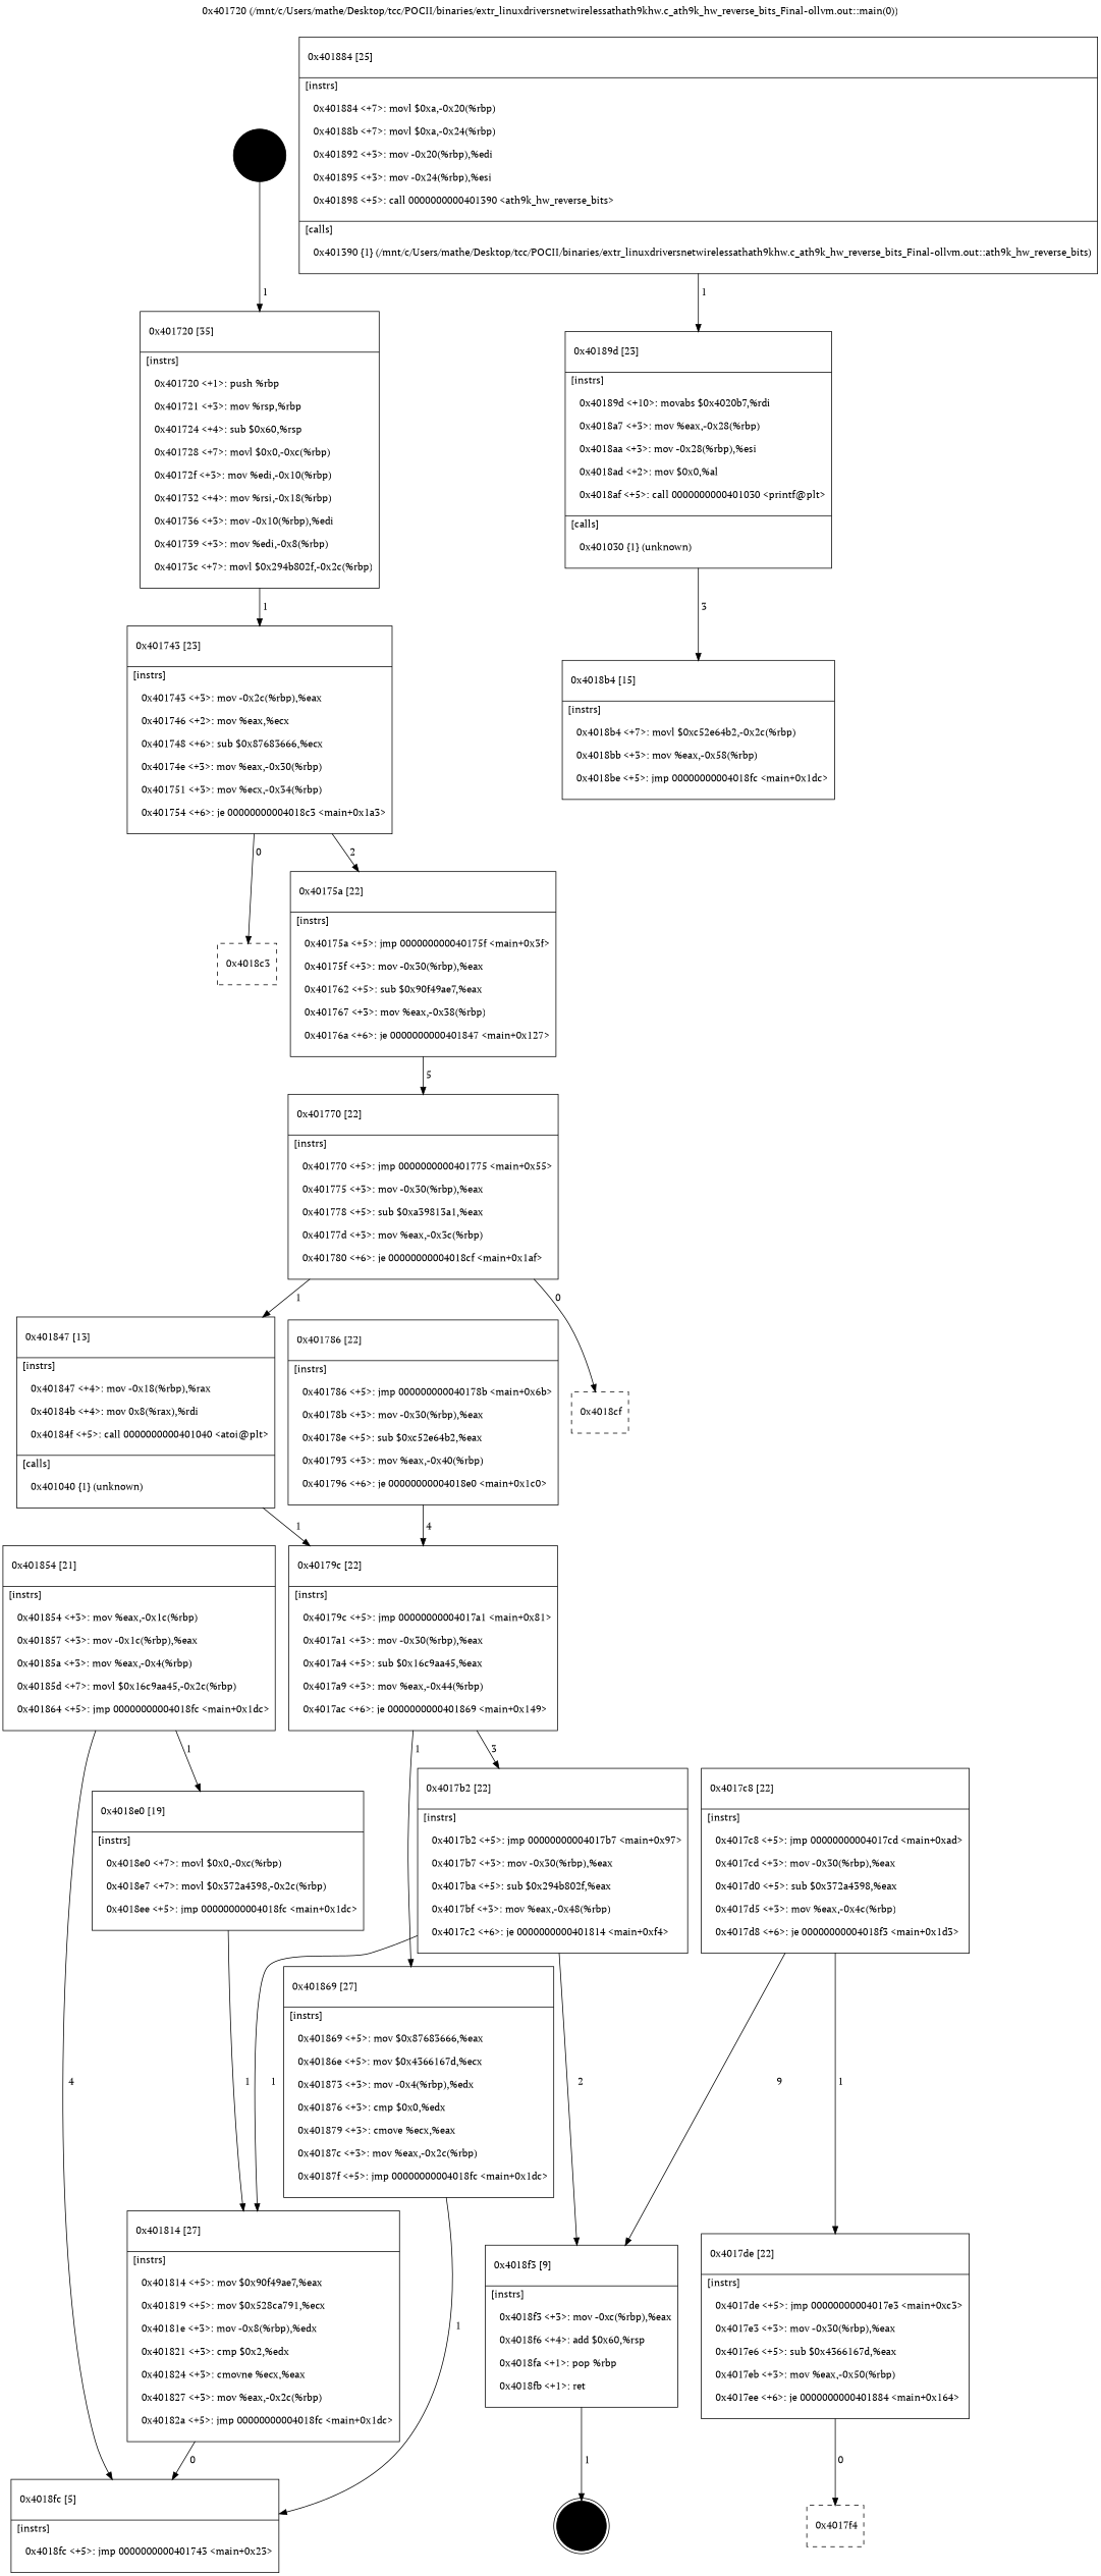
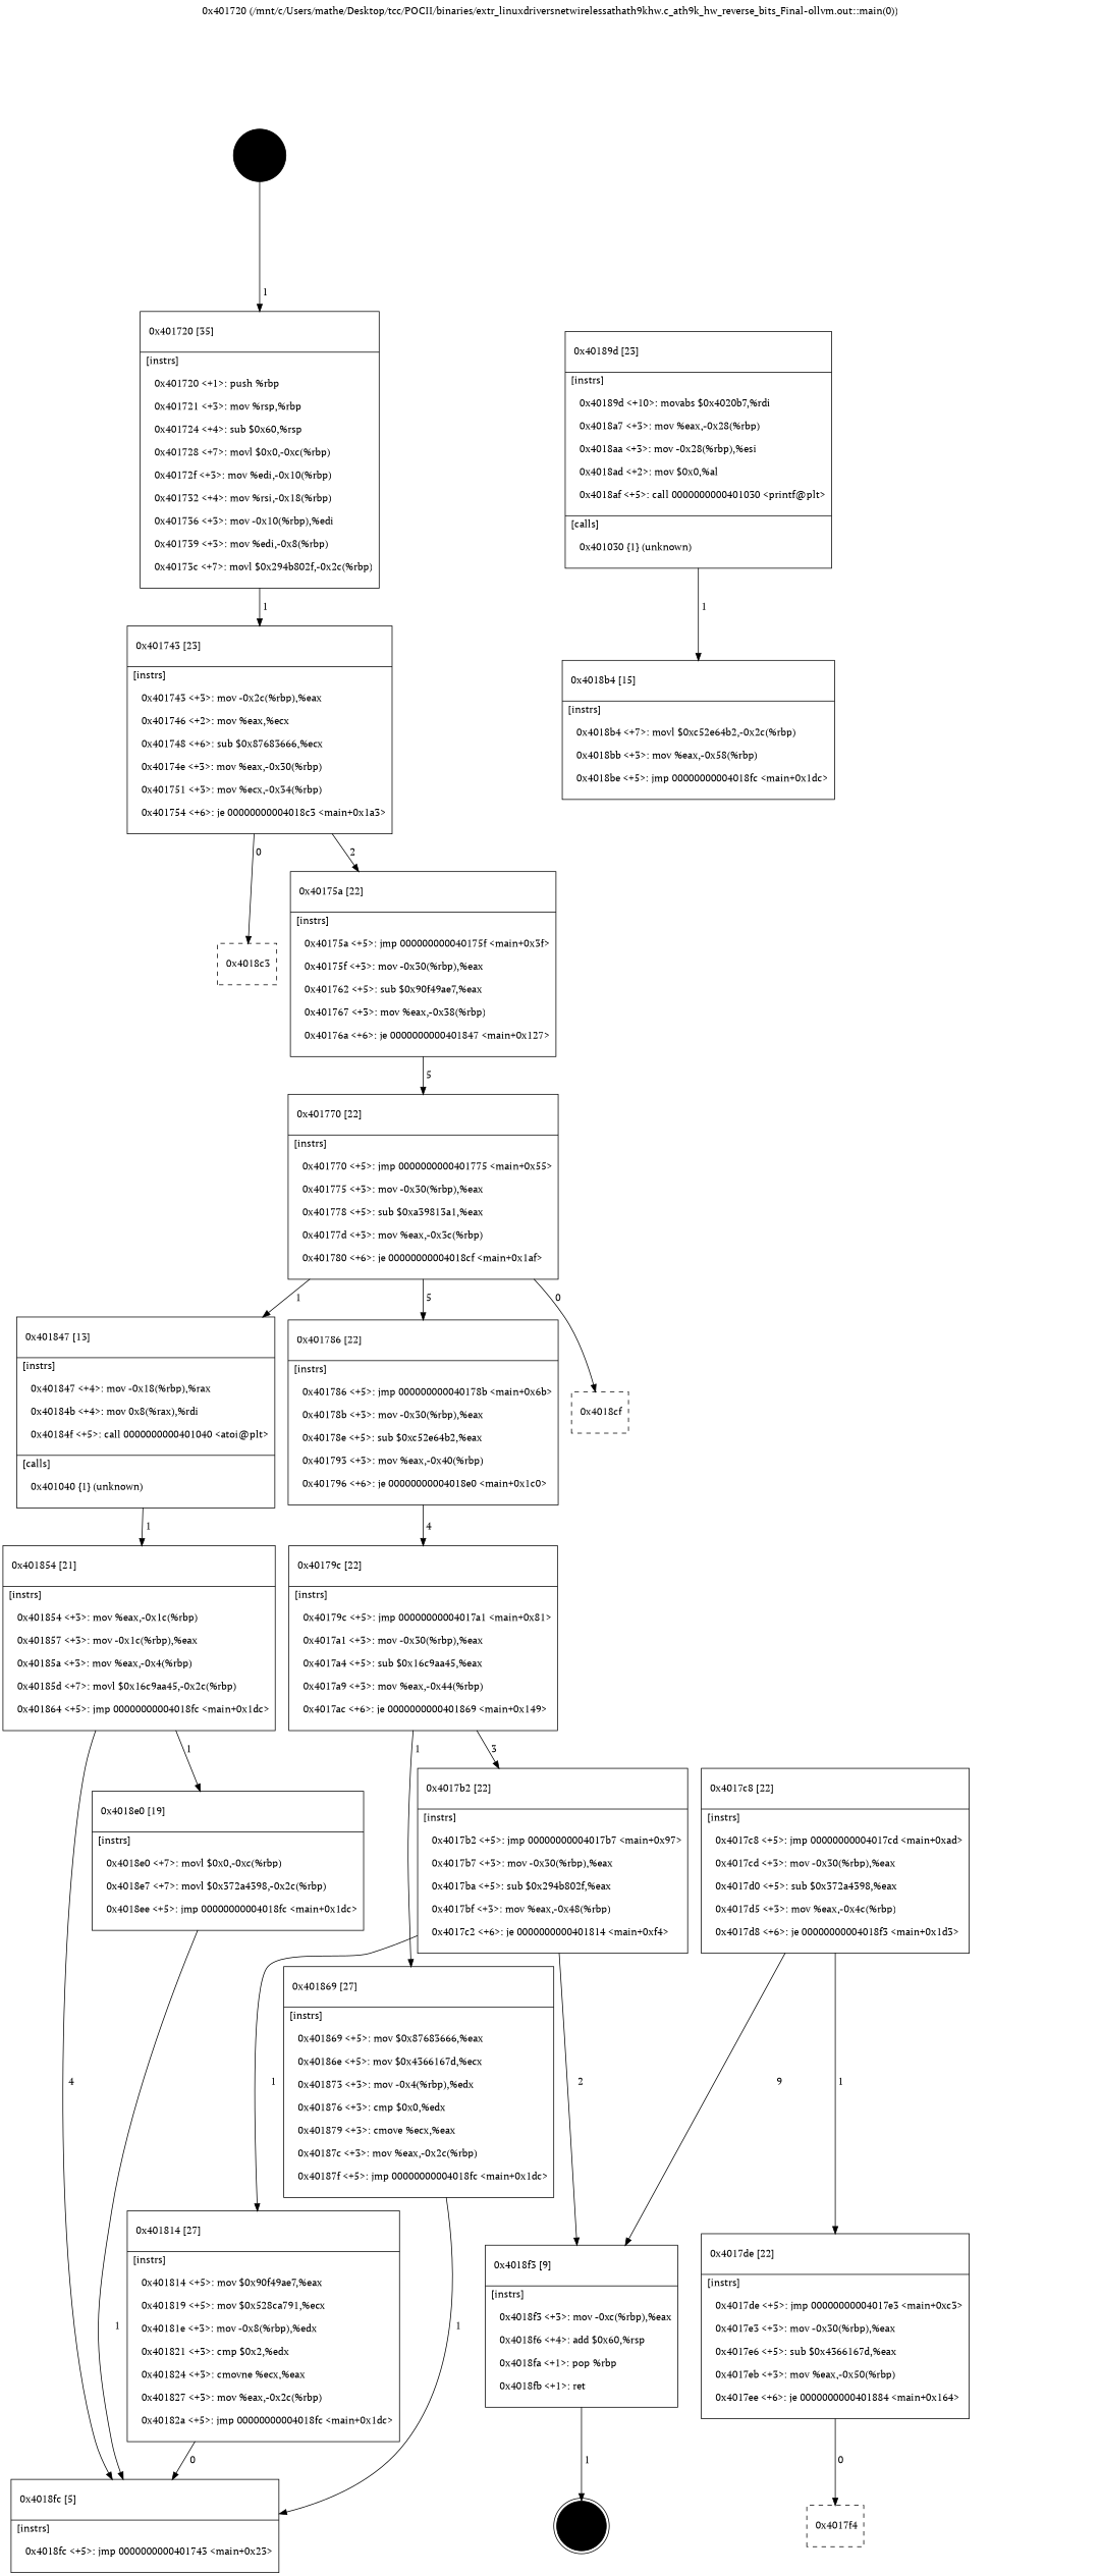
  digraph {
    fontname="PT Serif"
    label="0x401720 (/mnt/c/Users/mathe/Desktop/tcc/POCII/binaries/extr_linuxdriversnetwirelessathath9khw.c_ath9k_hw_reverse_bits_Final-ollvm.out::main(0))"
    labelloc=t
    node [fontname="PT Serif" shape=record]
    edge [fontname="PT Serif"]
    Entry [fillcolor=black height=0.3 shape=circle style=filled width=0.3]
    n2 [label="{\n     0x401720 [35]\l\n     | [instrs]\l\n     &nbsp;&nbsp;0x401720 \<+1\>: push %rbp\l\n     &nbsp;&nbsp;0x401721 \<+3\>: mov %rsp,%rbp\l\n     &nbsp;&nbsp;0x401724 \<+4\>: sub $0x60,%rsp\l\n     &nbsp;&nbsp;0x401728 \<+7\>: movl $0x0,-0xc(%rbp)\l\n     &nbsp;&nbsp;0x40172f \<+3\>: mov %edi,-0x10(%rbp)\l\n     &nbsp;&nbsp;0x401732 \<+4\>: mov %rsi,-0x18(%rbp)\l\n     &nbsp;&nbsp;0x401736 \<+3\>: mov -0x10(%rbp),%edi\l\n     &nbsp;&nbsp;0x401739 \<+3\>: mov %edi,-0x8(%rbp)\l\n     &nbsp;&nbsp;0x40173c \<+7\>: movl $0x294b802f,-0x2c(%rbp)\l\n  }"]
    n3 [label="{\n     0x401743 [23]\l\n     | [instrs]\l\n     &nbsp;&nbsp;0x401743 \<+3\>: mov -0x2c(%rbp),%eax\l\n     &nbsp;&nbsp;0x401746 \<+2\>: mov %eax,%ecx\l\n     &nbsp;&nbsp;0x401748 \<+6\>: sub $0x87683666,%ecx\l\n     &nbsp;&nbsp;0x40174e \<+3\>: mov %eax,-0x30(%rbp)\l\n     &nbsp;&nbsp;0x401751 \<+3\>: mov %ecx,-0x34(%rbp)\l\n     &nbsp;&nbsp;0x401754 \<+6\>: je 00000000004018c3 \<main+0x1a3\>\l\n  }"]
    n4 [label="{\n     0x4018c3\l\n  }" style=dashed]
    n5 [label="{\n     0x40175a [22]\l\n     | [instrs]\l\n     &nbsp;&nbsp;0x40175a \<+5\>: jmp 000000000040175f \<main+0x3f\>\l\n     &nbsp;&nbsp;0x40175f \<+3\>: mov -0x30(%rbp),%eax\l\n     &nbsp;&nbsp;0x401762 \<+5\>: sub $0x90f49ae7,%eax\l\n     &nbsp;&nbsp;0x401767 \<+3\>: mov %eax,-0x38(%rbp)\l\n     &nbsp;&nbsp;0x40176a \<+6\>: je 0000000000401847 \<main+0x127\>\l\n  }"]
    n6 [label="{\n     0x401770 [22]\l\n     | [instrs]\l\n     &nbsp;&nbsp;0x401770 \<+5\>: jmp 0000000000401775 \<main+0x55\>\l\n     &nbsp;&nbsp;0x401775 \<+3\>: mov -0x30(%rbp),%eax\l\n     &nbsp;&nbsp;0x401778 \<+5\>: sub $0xa39813a1,%eax\l\n     &nbsp;&nbsp;0x40177d \<+3\>: mov %eax,-0x3c(%rbp)\l\n     &nbsp;&nbsp;0x401780 \<+6\>: je 00000000004018cf \<main+0x1af\>\l\n  }"]
    n7 [label="{\n     0x401847 [13]\l\n     | [instrs]\l\n     &nbsp;&nbsp;0x401847 \<+4\>: mov -0x18(%rbp),%rax\l\n     &nbsp;&nbsp;0x40184b \<+4\>: mov 0x8(%rax),%rdi\l\n     &nbsp;&nbsp;0x40184f \<+5\>: call 0000000000401040 \<atoi@plt\>\l\n     | [calls]\l\n     &nbsp;&nbsp;0x401040 \{1\} (unknown)\l\n  }"]
    n8 [label="{\n     0x401854 [21]\l\n     | [instrs]\l\n     &nbsp;&nbsp;0x401854 \<+3\>: mov %eax,-0x1c(%rbp)\l\n     &nbsp;&nbsp;0x401857 \<+3\>: mov -0x1c(%rbp),%eax\l\n     &nbsp;&nbsp;0x40185a \<+3\>: mov %eax,-0x4(%rbp)\l\n     &nbsp;&nbsp;0x40185d \<+7\>: movl $0x16c9aa45,-0x2c(%rbp)\l\n     &nbsp;&nbsp;0x401864 \<+5\>: jmp 00000000004018fc \<main+0x1dc\>\l\n  }"]
    n9 [label="{\n     0x4018cf\l\n  }" style=dashed]
    n10 [label="{\n     0x401786 [22]\l\n     | [instrs]\l\n     &nbsp;&nbsp;0x401786 \<+5\>: jmp 000000000040178b \<main+0x6b\>\l\n     &nbsp;&nbsp;0x40178b \<+3\>: mov -0x30(%rbp),%eax\l\n     &nbsp;&nbsp;0x40178e \<+5\>: sub $0xc52e64b2,%eax\l\n     &nbsp;&nbsp;0x401793 \<+3\>: mov %eax,-0x40(%rbp)\l\n     &nbsp;&nbsp;0x401796 \<+6\>: je 00000000004018e0 \<main+0x1c0\>\l\n  }"]
    Exit [fillcolor=black height=0.3 peripheries=2 shape=circle style=filled width=0.3]
    n12 [label="{\n     0x4018fc [5]\l\n     | [instrs]\l\n     &nbsp;&nbsp;0x4018fc \<+5\>: jmp 0000000000401743 \<main+0x23\>\l\n  }"]
    n13 [label="{\n     0x4018e0 [19]\l\n     | [instrs]\l\n     &nbsp;&nbsp;0x4018e0 \<+7\>: movl $0x0,-0xc(%rbp)\l\n     &nbsp;&nbsp;0x4018e7 \<+7\>: movl $0x372a4398,-0x2c(%rbp)\l\n     &nbsp;&nbsp;0x4018ee \<+5\>: jmp 00000000004018fc \<main+0x1dc\>\l\n  }"]
    n14 [label="{\n     0x40179c [22]\l\n     | [instrs]\l\n     &nbsp;&nbsp;0x40179c \<+5\>: jmp 00000000004017a1 \<main+0x81\>\l\n     &nbsp;&nbsp;0x4017a1 \<+3\>: mov -0x30(%rbp),%eax\l\n     &nbsp;&nbsp;0x4017a4 \<+5\>: sub $0x16c9aa45,%eax\l\n     &nbsp;&nbsp;0x4017a9 \<+3\>: mov %eax,-0x44(%rbp)\l\n     &nbsp;&nbsp;0x4017ac \<+6\>: je 0000000000401869 \<main+0x149\>\l\n  }"]
    n15 [label="{\n     0x4018b4 [15]\l\n     | [instrs]\l\n     &nbsp;&nbsp;0x4018b4 \<+7\>: movl $0xc52e64b2,-0x2c(%rbp)\l\n     &nbsp;&nbsp;0x4018bb \<+3\>: mov %eax,-0x58(%rbp)\l\n     &nbsp;&nbsp;0x4018be \<+5\>: jmp 00000000004018fc \<main+0x1dc\>\l\n  }"]
    n16 [label="{\n     0x401869 [27]\l\n     | [instrs]\l\n     &nbsp;&nbsp;0x401869 \<+5\>: mov $0x87683666,%eax\l\n     &nbsp;&nbsp;0x40186e \<+5\>: mov $0x4366167d,%ecx\l\n     &nbsp;&nbsp;0x401873 \<+3\>: mov -0x4(%rbp),%edx\l\n     &nbsp;&nbsp;0x401876 \<+3\>: cmp $0x0,%edx\l\n     &nbsp;&nbsp;0x401879 \<+3\>: cmove %ecx,%eax\l\n     &nbsp;&nbsp;0x40187c \<+3\>: mov %eax,-0x2c(%rbp)\l\n     &nbsp;&nbsp;0x40187f \<+5\>: jmp 00000000004018fc \<main+0x1dc\>\l\n  }"]
    n17 [label="{\n     0x4017b2 [22]\l\n     | [instrs]\l\n     &nbsp;&nbsp;0x4017b2 \<+5\>: jmp 00000000004017b7 \<main+0x97\>\l\n     &nbsp;&nbsp;0x4017b7 \<+3\>: mov -0x30(%rbp),%eax\l\n     &nbsp;&nbsp;0x4017ba \<+5\>: sub $0x294b802f,%eax\l\n     &nbsp;&nbsp;0x4017bf \<+3\>: mov %eax,-0x48(%rbp)\l\n     &nbsp;&nbsp;0x4017c2 \<+6\>: je 0000000000401814 \<main+0xf4\>\l\n  }"]
    n18 [label="{\n     0x40189d [23]\l\n     | [instrs]\l\n     &nbsp;&nbsp;0x40189d \<+10\>: movabs $0x4020b7,%rdi\l\n     &nbsp;&nbsp;0x4018a7 \<+3\>: mov %eax,-0x28(%rbp)\l\n     &nbsp;&nbsp;0x4018aa \<+3\>: mov -0x28(%rbp),%esi\l\n     &nbsp;&nbsp;0x4018ad \<+2\>: mov $0x0,%al\l\n     &nbsp;&nbsp;0x4018af \<+5\>: call 0000000000401030 \<printf@plt\>\l\n     | [calls]\l\n     &nbsp;&nbsp;0x401030 \{1\} (unknown)\l\n  }"]
    n19 [label="{\n     0x401814 [27]\l\n     | [instrs]\l\n     &nbsp;&nbsp;0x401814 \<+5\>: mov $0x90f49ae7,%eax\l\n     &nbsp;&nbsp;0x401819 \<+5\>: mov $0x528ca791,%ecx\l\n     &nbsp;&nbsp;0x40181e \<+3\>: mov -0x8(%rbp),%edx\l\n     &nbsp;&nbsp;0x401821 \<+3\>: cmp $0x2,%edx\l\n     &nbsp;&nbsp;0x401824 \<+3\>: cmovne %ecx,%eax\l\n     &nbsp;&nbsp;0x401827 \<+3\>: mov %eax,-0x2c(%rbp)\l\n     &nbsp;&nbsp;0x40182a \<+5\>: jmp 00000000004018fc \<main+0x1dc\>\l\n  }"]
    n20 [label="{\n     0x4018f3 [9]\l\n     | [instrs]\l\n     &nbsp;&nbsp;0x4018f3 \<+3\>: mov -0xc(%rbp),%eax\l\n     &nbsp;&nbsp;0x4018f6 \<+4\>: add $0x60,%rsp\l\n     &nbsp;&nbsp;0x4018fa \<+1\>: pop %rbp\l\n     &nbsp;&nbsp;0x4018fb \<+1\>: ret\l\n  }"]
    n21 [label="{\n     0x4017f4\l\n  }" style=dashed]
    n22 [label="{\n     0x4017c8 [22]\l\n     | [instrs]\l\n     &nbsp;&nbsp;0x4017c8 \<+5\>: jmp 00000000004017cd \<main+0xad\>\l\n     &nbsp;&nbsp;0x4017cd \<+3\>: mov -0x30(%rbp),%eax\l\n     &nbsp;&nbsp;0x4017d0 \<+5\>: sub $0x372a4398,%eax\l\n     &nbsp;&nbsp;0x4017d5 \<+3\>: mov %eax,-0x4c(%rbp)\l\n     &nbsp;&nbsp;0x4017d8 \<+6\>: je 00000000004018f3 \<main+0x1d3\>\l\n  }"]
    n23 [label="{\n     0x4017de [22]\l\n     | [instrs]\l\n     &nbsp;&nbsp;0x4017de \<+5\>: jmp 00000000004017e3 \<main+0xc3\>\l\n     &nbsp;&nbsp;0x4017e3 \<+3\>: mov -0x30(%rbp),%eax\l\n     &nbsp;&nbsp;0x4017e6 \<+5\>: sub $0x4366167d,%eax\l\n     &nbsp;&nbsp;0x4017eb \<+3\>: mov %eax,-0x50(%rbp)\l\n     &nbsp;&nbsp;0x4017ee \<+6\>: je 0000000000401884 \<main+0x164\>\l\n  }"]
-   n24 [label="{\n     0x401884 [25]\l\n     | [instrs]\l\n     &nbsp;&nbsp;0x401884 \<+7\>: movl $0xa,-0x20(%rbp)\l\n     &nbsp;&nbsp;0x40188b \<+7\>: movl $0xa,-0x24(%rbp)\l\n     &nbsp;&nbsp;0x401892 \<+3\>: mov -0x20(%rbp),%edi\l\n     &nbsp;&nbsp;0x401895 \<+3\>: mov -0x24(%rbp),%esi\l\n     &nbsp;&nbsp;0x401898 \<+5\>: call 0000000000401390 \<ath9k_hw_reverse_bits\>\l\n     | [calls]\l\n     &nbsp;&nbsp;0x401390 \{1\} (/mnt/c/Users/mathe/Desktop/tcc/POCII/binaries/extr_linuxdriversnetwirelessathath9khw.c_ath9k_hw_reverse_bits_Final-ollvm.out::ath9k_hw_reverse_bits)\l\n  }"]
    Entry -> n2 [label=" 1"]
    n2 -> n3 [label=" 1"]
    n3 -> n4 [label=" 0"]
    n3 -> n5 [label=" 2"]
    n5 -> n6 [label=" 5"]
    n6 -> n7 [label=" 1"]
    n6 -> n9 [label=" 0"]
-   n7 -> n14 [label=" 1"]
+   n6 -> n10 [label=" 5"]
+   n7 -> n8 [label=" 1"]
    n8 -> n12 [label=" 4"]
    n8 -> n13 [label=" 1"]
    n10 -> n14 [label=" 4"]
-   n13 -> n19 [label=" 1"]
+   n13 -> n12 [label=" 1"]
    n14 -> n16 [label=" 1"]
    n14 -> n17 [label=" 3"]
    n16 -> n12 [label=" 1"]
    n17 -> n19 [label=" 1"]
    n17 -> n20 [label=" 2"]
-   n18 -> n15 [label=" 3"]
+   n18 -> n15 [label=" 1"]
    n19 -> n12 [label=" 0"]
    n20 -> Exit [label=" 1"]
    n22 -> n20 [label=" 9"]
    n22 -> n23 [label=" 1"]
    n23 -> n21 [label=" 0"]
-   n24 -> n18 [label=" 1"]
  }
